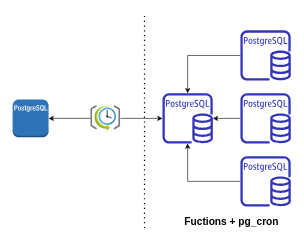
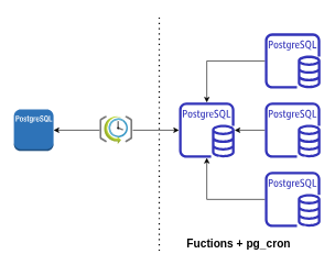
  <mxCell id="0" />
  <mxCell id="1" parent="0" />
  <mxCell id="2" style="edgeStyle=orthogonalEdgeStyle;rounded=0;orthogonalLoop=1;jettySize=auto;html=1;" parent="1" source="3" target="13" edge="1"><mxGeometry relative="1" as="geometry" /></mxCell>
  <mxCell id="3" value="" style="outlineConnect=0;fontColor=#232F3E;gradientColor=none;fillColor=#3334B9;strokeColor=none;dashed=0;verticalLabelPosition=bottom;verticalAlign=top;align=center;html=1;fontSize=12;fontStyle=0;aspect=fixed;pointerEvents=1;shape=mxgraph.aws4.rds_postgresql_instance;" parent="1" vertex="1"><mxGeometry x="400" y="50" width="84" height="84" as="geometry" /></mxCell>
  <mxCell id="4" style="edgeStyle=orthogonalEdgeStyle;rounded=0;orthogonalLoop=1;jettySize=auto;html=1;" parent="1" source="5" target="13" edge="1"><mxGeometry relative="1" as="geometry" /></mxCell>
  <mxCell id="5" value="" style="outlineConnect=0;fontColor=#232F3E;gradientColor=none;fillColor=#3334B9;strokeColor=none;dashed=0;verticalLabelPosition=bottom;verticalAlign=top;align=center;html=1;fontSize=12;fontStyle=0;aspect=fixed;pointerEvents=1;shape=mxgraph.aws4.rds_postgresql_instance;" parent="1" vertex="1"><mxGeometry x="400" y="155" width="84" height="84" as="geometry" /></mxCell>
  <mxCell id="6" style="edgeStyle=orthogonalEdgeStyle;rounded=0;orthogonalLoop=1;jettySize=auto;html=1;" parent="1" source="7" target="13" edge="1"><mxGeometry relative="1" as="geometry" /></mxCell>
  <mxCell id="7" value="" style="outlineConnect=0;fontColor=#232F3E;gradientColor=none;fillColor=#3334B9;strokeColor=none;dashed=0;verticalLabelPosition=bottom;verticalAlign=top;align=center;html=1;fontSize=12;fontStyle=0;aspect=fixed;pointerEvents=1;shape=mxgraph.aws4.rds_postgresql_instance;" parent="1" vertex="1"><mxGeometry x="400" y="260" width="84" height="84" as="geometry" /></mxCell>
  <mxCell id="8" value="" style="endArrow=none;dashed=1;html=1;dashPattern=1 3;strokeWidth=2;" parent="1" edge="1"><mxGeometry width="50" height="50" relative="1" as="geometry"><mxPoint x="240" y="380" as="sourcePoint" /><mxPoint x="240" y="20" as="targetPoint" /></mxGeometry></mxCell>
  <mxCell id="9" value="" style="outlineConnect=0;dashed=0;verticalLabelPosition=bottom;verticalAlign=top;align=center;html=1;shape=mxgraph.aws3.postgre_sql_instance;fillColor=#2E73B8;gradientColor=none;" parent="1" vertex="1"><mxGeometry x="20" y="165.5" width="60" height="63" as="geometry" /></mxCell>
  <mxCell id="10" style="edgeStyle=orthogonalEdgeStyle;rounded=0;orthogonalLoop=1;jettySize=auto;html=1;" parent="1" source="12" target="13" edge="1"><mxGeometry relative="1" as="geometry" /></mxCell>
  <mxCell id="11" style="edgeStyle=orthogonalEdgeStyle;rounded=0;orthogonalLoop=1;jettySize=auto;html=1;entryX=1;entryY=0.5;entryDx=0;entryDy=0;entryPerimeter=0;" parent="1" source="12" target="9" edge="1"><mxGeometry relative="1" as="geometry" /></mxCell>
  <mxCell id="12" value="" style="aspect=fixed;html=1;points=[];align=center;image;fontSize=12;image=img/lib/mscae/SchedulerJobCollection.svg;" parent="1" vertex="1"><mxGeometry x="150" y="175.5" width="50" height="43" as="geometry" /></mxCell>
  <mxCell id="13" value="" style="outlineConnect=0;fontColor=#232F3E;gradientColor=none;fillColor=#3334B9;strokeColor=none;dashed=0;verticalLabelPosition=bottom;verticalAlign=top;align=center;html=1;fontSize=12;fontStyle=0;aspect=fixed;pointerEvents=1;shape=mxgraph.aws4.rds_postgresql_instance;" parent="1" vertex="1"><mxGeometry x="270" y="155" width="84" height="84" as="geometry" /></mxCell>
  <mxCell id="14" value="" style="shape=image;html=1;verticalAlign=top;verticalLabelPosition=bottom;labelBackgroundColor=#ffffff;imageAspect=0;aspect=fixed;image=https://cdn2.iconfinder.com/data/icons/social-flat-buttons-3/512/foursquare-128.png" parent="1" vertex="1"><mxGeometry x="410" y="90" width="38" height="38" as="geometry" /></mxCell>
  <mxCell id="15" value="" style="shape=image;html=1;verticalAlign=top;verticalLabelPosition=bottom;labelBackgroundColor=#ffffff;imageAspect=0;aspect=fixed;image=https://cdn2.iconfinder.com/data/icons/social-flat-buttons-3/512/foursquare-128.png" parent="1" vertex="1"><mxGeometry x="410" y="195" width="38" height="38" as="geometry" /></mxCell>
  <mxCell id="16" value="" style="shape=image;html=1;verticalAlign=top;verticalLabelPosition=bottom;labelBackgroundColor=#ffffff;imageAspect=0;aspect=fixed;image=https://cdn2.iconfinder.com/data/icons/social-flat-buttons-3/512/foursquare-128.png" parent="1" vertex="1"><mxGeometry x="410" y="300" width="38" height="38" as="geometry" /></mxCell>
- <mxCell id="17" value="&lt;font style=&quot;font-size: 17px&quot;&gt;&lt;b&gt;Fuctions + pg_cron&lt;/b&gt;&lt;/font&gt;" style="text;html=1;align=center;verticalAlign=middle;resizable=0;points=[];autosize=1;" parent="1" vertex="1"><mxGeometry x="300" y="360" width="170" height="20" as="geometry" /></mxCell>
+ <mxCell id="17" value="&lt;font style=&quot;font-size: 17px&quot;&gt;&lt;b&gt;Fuctions + pg_cron&lt;/b&gt;&lt;/font&gt;" style="text;html=1;align=center;verticalAlign=middle;resizable=0;points=[];autosize=1;" parent="1" vertex="1"><mxGeometry x="275" y="360" width="170" height="20" as="geometry" /></mxCell>
